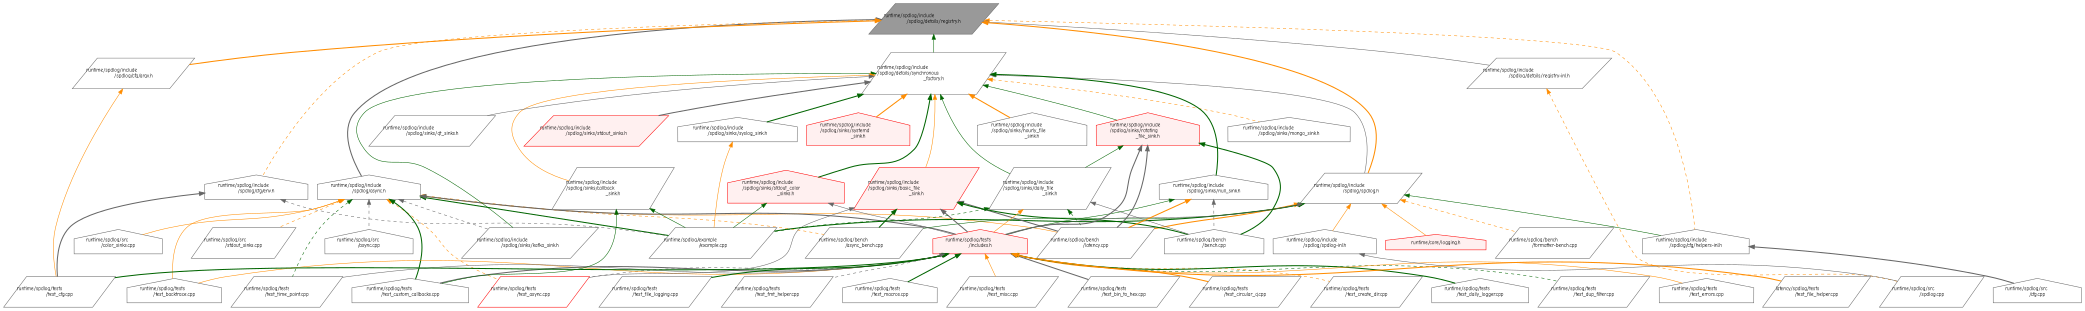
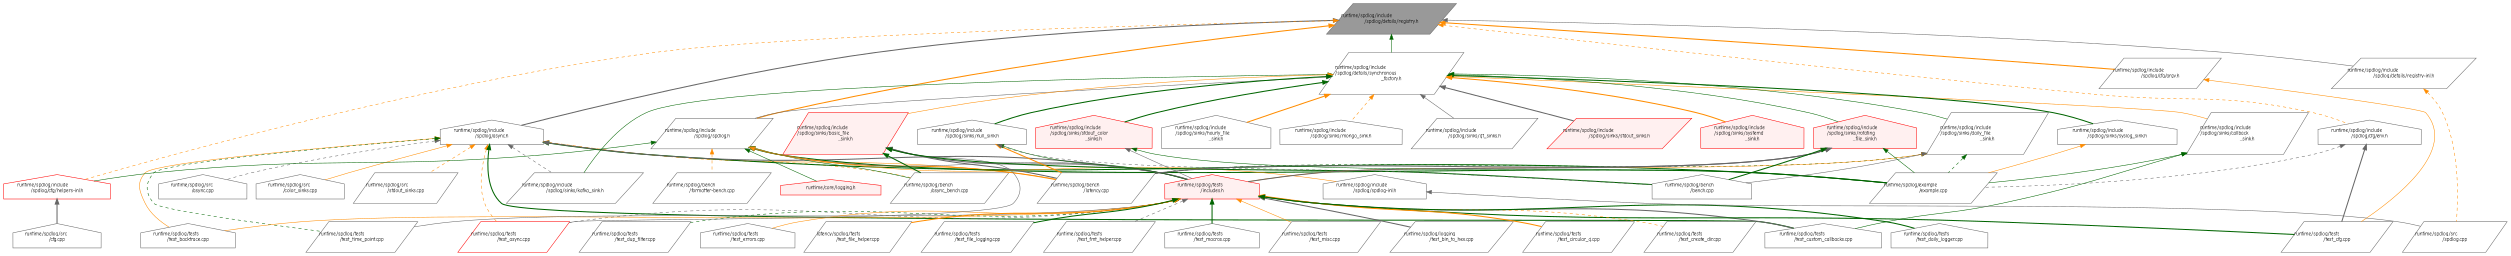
  digraph {
    fontname="Comic Neue"
    node [color=grey40 fillcolor=white fontname="Comic Neue" fontsize=10 shape=parallelogram style=filled]
    edge [color=darkorange dir=back fontname="Comic Neue" fontsize=10 labelfontname=Helvetica labelfontsize=10 style=solid]
    n1 [color=gray40 fillcolor=grey60 fontcolor=black height=0.2 label="runtime/spdlog/include\l/spdlog/details/registry.h" width=0.4]
    n2 [height=0.2 label="runtime/spdlog/include\l/spdlog/async.h" shape=house width=0.4]
    n3 [height=0.2 label="runtime/spdlog/include\l/spdlog/cfg/argv.h" width=0.4]
    n4 [height=0.2 label="runtime/spdlog/include\l/spdlog/cfg/env.h" shape=house width=0.4]
-   n5 [height=0.2 label="runtime/spdlog/include\l/spdlog/cfg/helpers-inl.h" shape=house width=0.4]
+   n5 [color=red height=0.2 label="runtime/spdlog/include\l/spdlog/cfg/helpers-inl.h" shape=house width=0.4]
    n6 [height=0.2 label="runtime/spdlog/include\l/spdlog/details/registry-inl.h" width=0.4]
    n7 [height=0.2 label="runtime/spdlog/include\l/spdlog/details/synchronous\l_factory.h" width=0.4]
    n8 [height=0.2 label="runtime/spdlog/include\l/spdlog/spdlog.h" width=0.4]
    n9 [height=0.2 label="runtime/spdlog/bench\l/async_bench.cpp" width=0.4]
    n10 [height=0.2 label="runtime/spdlog/bench\l/latency.cpp" width=0.4]
    n11 [height=0.2 label="runtime/spdlog/example\l/example.cpp" width=0.4]
    n12 [height=0.2 label="runtime/spdlog/include\l/spdlog/sinks/kafka_sink.h" width=0.4]
    n13 [height=0.2 label="runtime/spdlog/src\l/async.cpp" shape=house width=0.4]
    n14 [height=0.2 label="runtime/spdlog/src\l/color_sinks.cpp" shape=house width=0.4]
    n15 [height=0.2 label="runtime/spdlog/src\l/stdout_sinks.cpp" width=0.4]
    n16 [color=red fillcolor="#FFF0F0" height=0.2 label="runtime/spdlog/tests\l/includes.h" shape=house width=0.4]
    n17 [color=red height=0.2 label="runtime/spdlog/tests\l/test_async.cpp" width=0.4]
    n18 [height=0.2 label="runtime/spdlog/tests\l/test_backtrace.cpp" shape=house width=0.4]
    n19 [height=0.2 label="runtime/spdlog/tests\l/test_custom_callbacks.cpp" shape=house width=0.4]
    n20 [height=0.2 label="runtime/spdlog/tests\l/test_time_point.cpp" width=0.4]
    n21 [height=0.2 label="runtime/spdlog/tests\l/test_cfg.cpp" width=0.4]
    n22 [height=0.2 label="runtime/spdlog/src\l/cfg.cpp" shape=house width=0.4]
    n23 [height=0.2 label="runtime/spdlog/src\l/spdlog.cpp" width=0.4]
    n24 [color=red fillcolor="#FFF0F0" height=0.2 label="runtime/spdlog/include\l/spdlog/sinks/basic_file\l_sink.h" width=0.4]
    n25 [height=0.2 label="runtime/spdlog/include\l/spdlog/sinks/callback\l_sink.h" width=0.4]
    n26 [height=0.2 label="runtime/spdlog/include\l/spdlog/sinks/daily_file\l_sink.h" width=0.4]
    n27 [height=0.2 label="runtime/spdlog/include\l/spdlog/sinks/hourly_file\l_sink.h" shape=house width=0.4]
    n28 [height=0.2 label="runtime/spdlog/include\l/spdlog/sinks/mongo_sink.h" shape=house width=0.4]
    n29 [height=0.2 label="runtime/spdlog/include\l/spdlog/sinks/null_sink.h" shape=house width=0.4]
    n30 [height=0.2 label="runtime/spdlog/include\l/spdlog/sinks/qt_sinks.h" width=0.4]
    n31 [color=red fillcolor="#FFF0F0" height=0.2 label="runtime/spdlog/include\l/spdlog/sinks/rotating\l_file_sink.h" shape=house width=0.4]
    n32 [color=red fillcolor="#FFF0F0" height=0.2 label="runtime/spdlog/include\l/spdlog/sinks/stdout_color\l_sinks.h" shape=house width=0.4]
    n33 [color=red fillcolor="#FFF0F0" height=0.2 label="runtime/spdlog/include\l/spdlog/sinks/stdout_sinks.h" width=0.4]
    n34 [height=0.2 label="runtime/spdlog/include\l/spdlog/sinks/syslog_sink.h" shape=house width=0.4]
    n35 [color=red fillcolor="#FFF0F0" height=0.2 label="runtime/spdlog/include\l/spdlog/sinks/systemd\l_sink.h" shape=house width=0.4]
    n36 [color=red fillcolor="#FFF0F0" height=0.2 label="runtime/core/logging.h" shape=house width=0.4]
    n37 [height=0.2 label="runtime/spdlog/bench\l/formatter-bench.cpp" width=0.4]
    n38 [height=0.2 label="runtime/spdlog/include\l/spdlog/spdlog-inl.h" shape=house width=0.4]
-   n39 [height=0.2 label="runtime/spdlog/tests\l/test_bin_to_hex.cpp" width=0.4]
+   n39 [height=0.2 label="runtime/spdlog/logging\l/test_bin_to_hex.cpp" width=0.4]
    n40 [height=0.2 label="runtime/spdlog/tests\l/test_circular_q.cpp" width=0.4]
    n41 [height=0.2 label="runtime/spdlog/tests\l/test_create_dir.cpp" width=0.4]
    n42 [height=0.2 label="runtime/spdlog/tests\l/test_daily_logger.cpp" shape=house width=0.4]
    n43 [height=0.2 label="runtime/spdlog/tests\l/test_dup_filter.cpp" width=0.4]
    n44 [height=0.2 label="runtime/spdlog/tests\l/test_errors.cpp" shape=house width=0.4]
    n45 [height=0.2 label="latency/spdlog/tests\l/test_file_helper.cpp" width=0.4]
    n46 [height=0.2 label="runtime/spdlog/tests\l/test_file_logging.cpp" width=0.4]
    n47 [height=0.2 label="runtime/spdlog/tests\l/test_fmt_helper.cpp" width=0.4]
    n48 [height=0.2 label="runtime/spdlog/tests\l/test_macros.cpp" shape=house width=0.4]
    n49 [height=0.2 label="runtime/spdlog/tests\l/test_misc.cpp" width=0.4]
    n50 [height=0.2 label="runtime/spdlog/bench\l/bench.cpp" shape=house width=0.4]
    n1 -> n2 [color=gray40 style=bold]
    n1 -> n3 [style=bold]
    n1 -> n4 [style=dashed]
    n1 -> n5 [style=dashed]
    n1 -> n6 [color=gray40]
    n1 -> n7 [color=darkgreen]
    n1 -> n8 [style=bold]
    n2 -> n9 [style=dashed]
    n2 -> n10
    n2 -> n11 [color=darkgreen style=bold]
    n2 -> n12 [color=gray40 style=dashed]
    n2 -> n13 [color=gray40 style=dashed]
    n2 -> n14
    n2 -> n15 [style=dashed]
    n2 -> n16 [color=gray40 style=bold]
    n2 -> n17 [style=dashed]
    n2 -> n18
    n2 -> n19 [color=darkgreen style=bold]
    n2 -> n20 [color=darkgreen style=dashed]
    n3 -> n21
    n4 -> n11 [color=gray40 style=dashed]
    n4 -> n21 [color=gray40 style=bold]
    n5 -> n22 [color=gray40 style=bold]
    n6 -> n23 [style=dashed]
    n7 -> n8 [color=gray40]
    n7 -> n12 [color=darkgreen]
    n7 -> n24
    n7 -> n25
    n7 -> n26 [color=darkgreen]
    n7 -> n27 [style=bold]
    n7 -> n28 [style=dashed]
    n7 -> n29 [color=darkgreen style=bold]
    n7 -> n30 [color=gray40]
    n7 -> n31 [color=darkgreen]
    n7 -> n32 [color=darkgreen style=bold]
    n7 -> n33 [color=gray40 style=bold]
    n7 -> n34 [color=darkgreen style=bold]
    n7 -> n35 [style=bold]
    n8 -> n5 [color=darkgreen]
    n8 -> n9 [color=darkgreen]
    n8 -> n10 [style=bold]
    n8 -> n11 [color=darkgreen style=bold]
    n8 -> n16 [color=gray40]
-   n8 -> n36
+   n8 -> n36 [color=darkgreen]
    n8 -> n37 [style=dashed]
    n8 -> n38
    n16 -> n17 [color=gray40 style=dashed]
    n16 -> n18
    n16 -> n19 [color=gray40 style=bold]
    n16 -> n20 [color=gray40]
    n16 -> n21 [color=darkgreen style=bold]
    n16 -> n39 [color=gray40 style=bold]
    n16 -> n40 [style=bold]
    n16 -> n41 [style=dashed]
    n16 -> n42 [color=darkgreen style=bold]
    n16 -> n43 [color=darkgreen style=dashed]
    n16 -> n44
    n16 -> n45 [style=bold]
    n16 -> n46 [color=darkgreen style=bold]
    n16 -> n47 [color=gray40 style=dashed]
    n16 -> n48 [color=darkgreen style=bold]
    n16 -> n49
    n24 -> n9 [color=darkgreen style=bold]
    n24 -> n10 [color=gray40 style=bold]
    n24 -> n16 [color=gray40 style=bold]
    n24 -> n17 [color=gray40]
    n24 -> n50 [color=darkgreen style=bold]
    n25 -> n11 [color=darkgreen]
    n25 -> n19 [color=darkgreen]
    n26 -> n10 [color=darkgreen style=dashed]
    n26 -> n11 [color=darkgreen style=dashed]
    n26 -> n16
    n26 -> n50 [color=gray40]
    n29 -> n10 [style=bold]
    n29 -> n16 [color=darkgreen]
    n29 -> n50 [color=gray40 style=dashed]
    n31 -> n10 [color=gray40 style=bold]
-   n31 -> n26 [color=darkgreen]
+   n31 -> n11 [color=darkgreen]
    n31 -> n16 [color=gray40 style=bold]
    n31 -> n50 [color=darkgreen style=bold]
    n32 -> n11 [color=darkgreen]
    n32 -> n16 [color=gray40]
    n34 -> n11
    n38 -> n23 [color=gray40]
  }
